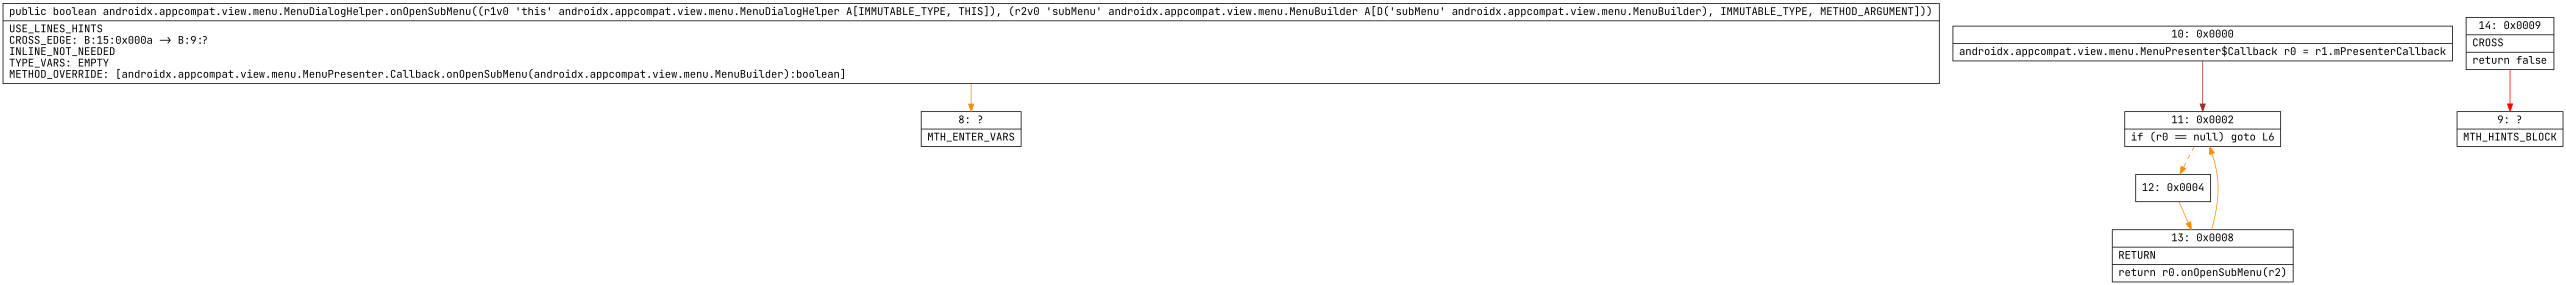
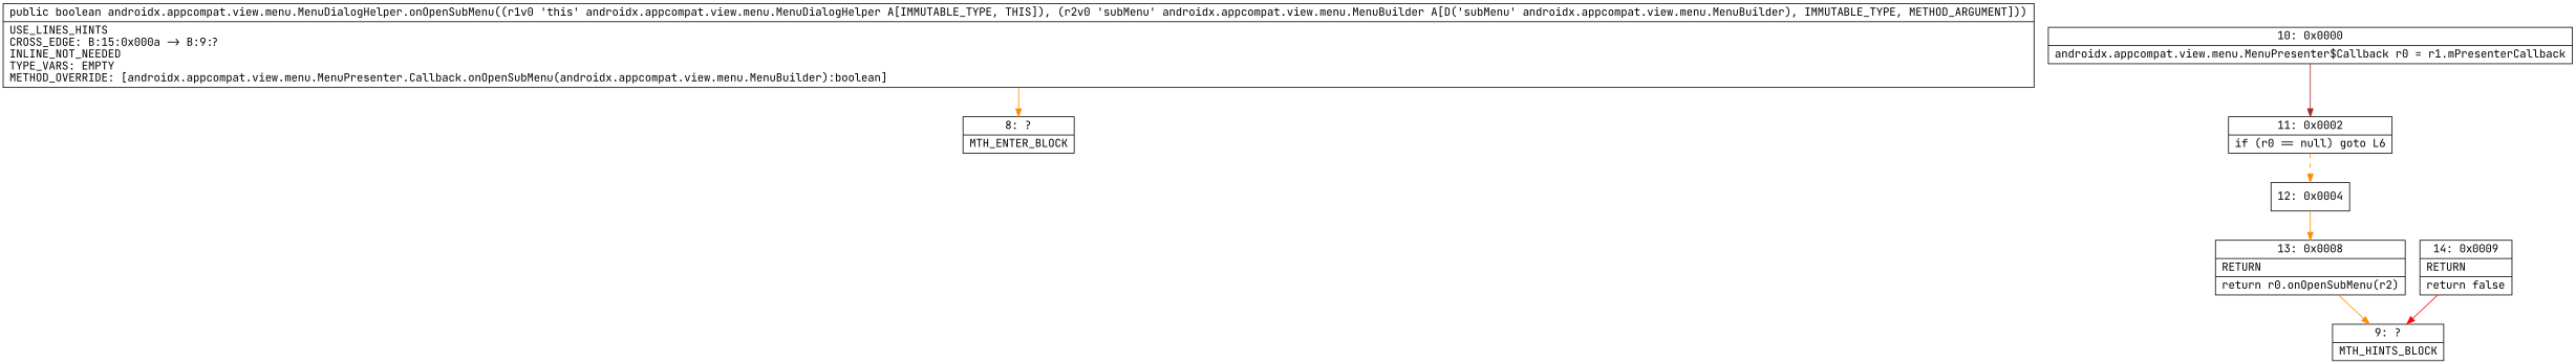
  digraph {
    fontname="JetBrains Mono"
    node [fontname="JetBrains Mono" shape=record]
    edge [color=darkorange fontname="JetBrains Mono"]
-   n1 [label="{8\:\ ?|MTH_ENTER_VARS\l}"]
+   n1 [label="{8\:\ ?|MTH_ENTER_BLOCK\l}"]
    n2 [label="{10\:\ 0x0000|androidx.appcompat.view.menu.MenuPresenter$Callback r0 = r1.mPresenterCallback\l}"]
    n3 [label="{11\:\ 0x0002|if (r0 == null) goto L6\l}"]
    n4 [label="{12\:\ 0x0004}"]
    n5 [label="{13\:\ 0x0008|RETURN\l|return r0.onOpenSubMenu(r2)\l}"]
-   n6 [label="{14\:\ 0x0009|CROSS\l|return false\l}"]
+   n6 [label="{14\:\ 0x0009|RETURN\l|return false\l}"]
    n7 [label="{9\:\ ?|MTH_HINTS_BLOCK\l}"]
    n8 [label="{public boolean androidx.appcompat.view.menu.MenuDialogHelper.onOpenSubMenu((r1v0 'this' androidx.appcompat.view.menu.MenuDialogHelper A[IMMUTABLE_TYPE, THIS]), (r2v0 'subMenu' androidx.appcompat.view.menu.MenuBuilder A[D('subMenu' androidx.appcompat.view.menu.MenuBuilder), IMMUTABLE_TYPE, METHOD_ARGUMENT]))  | USE_LINES_HINTS\lCROSS_EDGE: B:15:0x000a \-\> B:9:?\lINLINE_NOT_NEEDED\lTYPE_VARS: EMPTY\lMETHOD_OVERRIDE: [androidx.appcompat.view.menu.MenuPresenter.Callback.onOpenSubMenu(androidx.appcompat.view.menu.MenuBuilder):boolean]\l}"]
    n2 -> n3 [color=brown]
    n3 -> n4 [style=dashed]
    n4 -> n5
-   n5 -> n3
+   n5 -> n7
    n6 -> n7 [color=red]
    n8 -> n1
  }
